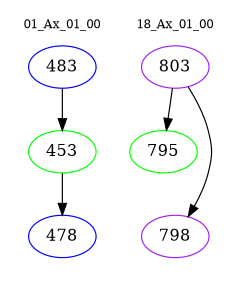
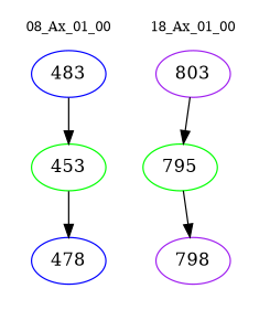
  digraph {
    node [color=blue]
    edge [color=black]
    n1 [label=483]
    n2 [color=green label=453]
    n3 [label=478]
    n4 [color=purple label=803]
    n5 [color=green label=795]
    n6 [color=purple label=798]
    subgraph cluster_1 {
      color=white
      fontsize=10
-     label="01_Ax_01_00"
+     label="08_Ax_01_00"
      n1
      n2
      n3
    }
    subgraph cluster_2 {
      color=white
      fontsize=10
      label="18_Ax_01_00"
      n4
      n5
      n6
    }
    n1 -> n2
    n2 -> n3
    n4 -> n5
-   n4 -> n6
+   n5 -> n6
  }
